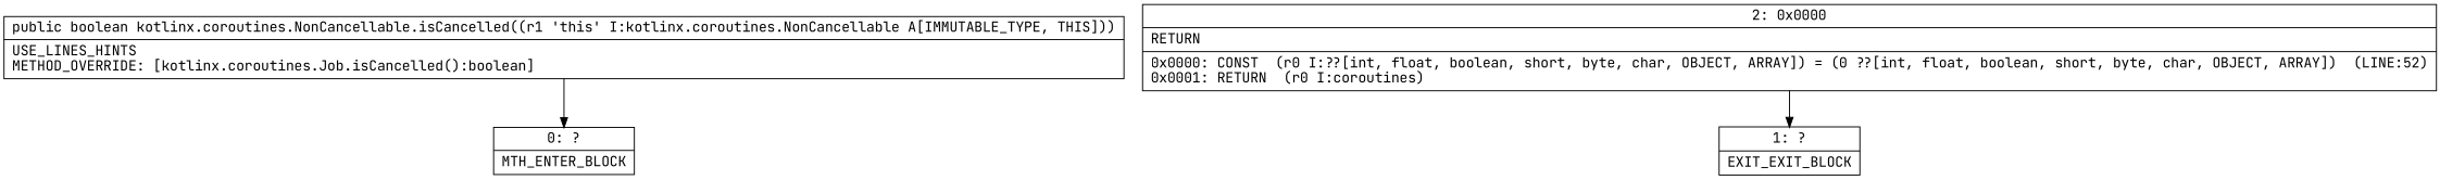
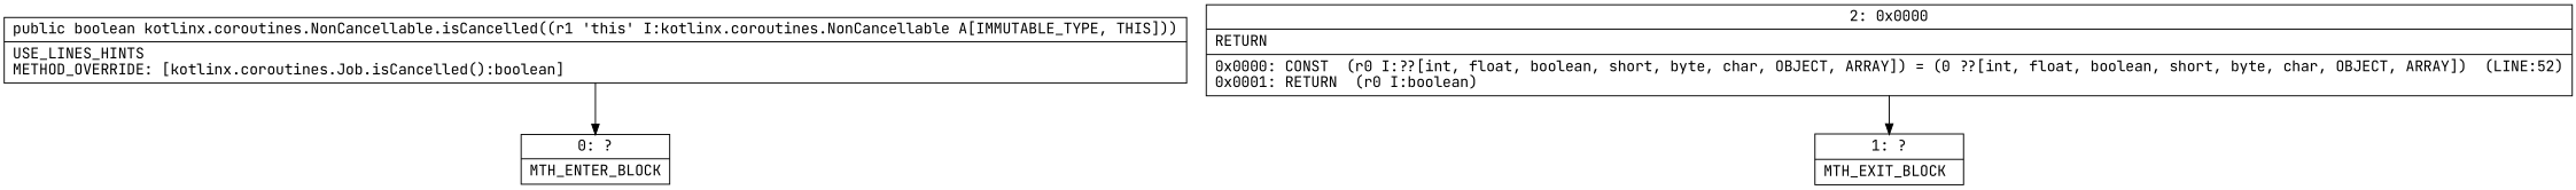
  digraph {
    fontname="JetBrains Mono"
    node [fontname="JetBrains Mono" shape=record]
    edge [fontname="JetBrains Mono"]
    n1 [label="{0\:\ ?|MTH_ENTER_BLOCK\l}"]
-   n2 [label="{2\:\ 0x0000|RETURN\l|0x0000: CONST  (r0 I:??[int, float, boolean, short, byte, char, OBJECT, ARRAY]) = (0 ??[int, float, boolean, short, byte, char, OBJECT, ARRAY])  (LINE:52)\l0x0001: RETURN  (r0 I:coroutines) \l}"]
-   n3 [label="{1\:\ ?|EXIT_EXIT_BLOCK\l}"]
+   n2 [label="{2\:\ 0x0000|RETURN\l|0x0000: CONST  (r0 I:??[int, float, boolean, short, byte, char, OBJECT, ARRAY]) = (0 ??[int, float, boolean, short, byte, char, OBJECT, ARRAY])  (LINE:52)\l0x0001: RETURN  (r0 I:boolean) \l}"]
+   n3 [label="{1\:\ ?|MTH_EXIT_BLOCK\l}"]
    n4 [label="{public boolean kotlinx.coroutines.NonCancellable.isCancelled((r1 'this' I:kotlinx.coroutines.NonCancellable A[IMMUTABLE_TYPE, THIS]))  | USE_LINES_HINTS\lMETHOD_OVERRIDE: [kotlinx.coroutines.Job.isCancelled():boolean]\l}"]
    n2 -> n3
    n4 -> n1
  }
